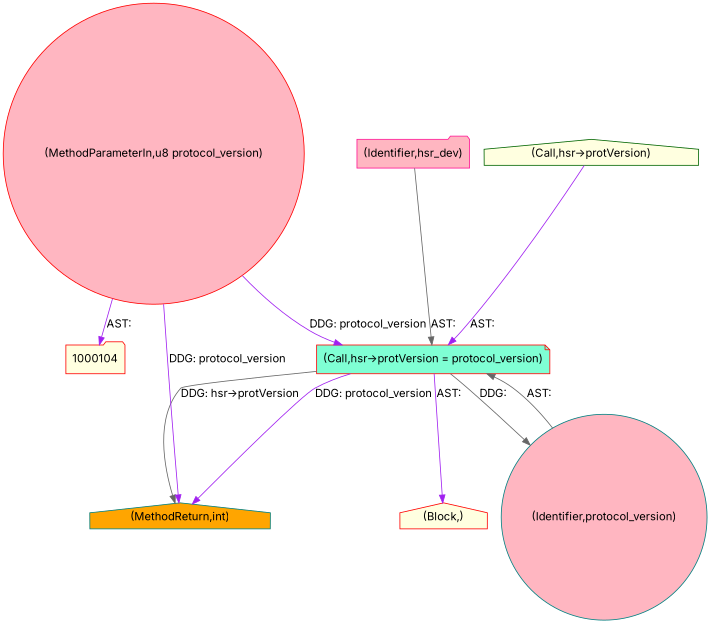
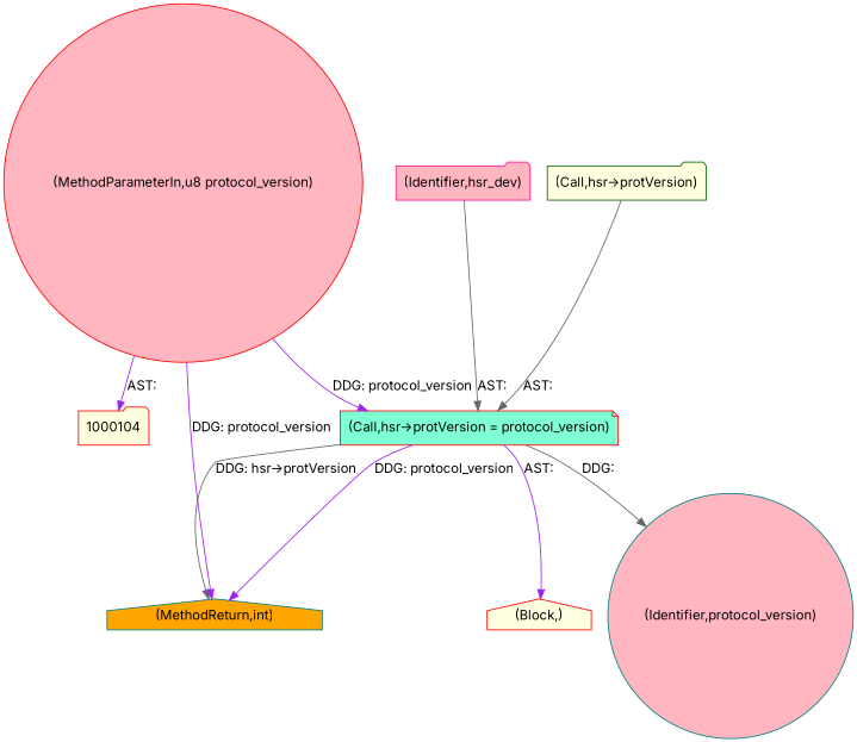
  digraph {
    fontname=Inter
    node [color=red fillcolor=lightyellow fontname=Inter shape=house style=filled]
    edge [color=purple fontname=Inter]
    n1 [fillcolor=aquamarine label="(Call,hsr->protVersion = protocol_version)" shape=note]
    n2 [color=teal fillcolor=orange label="(MethodReturn,int)"]
    n3 [label="(Block,)"]
    n4 [color=teal fillcolor=lightpink label="(Identifier,protocol_version)" shape=circle]
    n5 [fillcolor=lightpink label="(MethodParameterIn,u8 protocol_version)" shape=circle]
    1000104 [shape=folder]
    n7 [color=deeppink fillcolor=lightpink label="(Identifier,hsr_dev)" shape=folder]
-   n8 [color=darkgreen label="(Call,hsr->protVersion)"]
+   n8 [color=darkgreen label="(Call,hsr->protVersion)" shape=folder]
    n1 -> n2 [label="DDG: protocol_version"]
    n1 -> n2 [color=gray40 label="DDG: hsr->protVersion"]
    n1 -> n3 [label="AST: "]
    n1 -> n4 [color=gray40 label="DDG: "]
-   n4 -> n1 [color=gray40 label="AST: "]
    n5 -> n1 [label="DDG: protocol_version"]
    n5 -> n2 [label="DDG: protocol_version"]
    n5 -> 1000104 [label="AST: "]
    n7 -> n1 [color=gray40 label="AST: "]
-   n8 -> n1 [label="AST: "]
+   n8 -> n1 [color=gray40 label="AST: "]
  }
